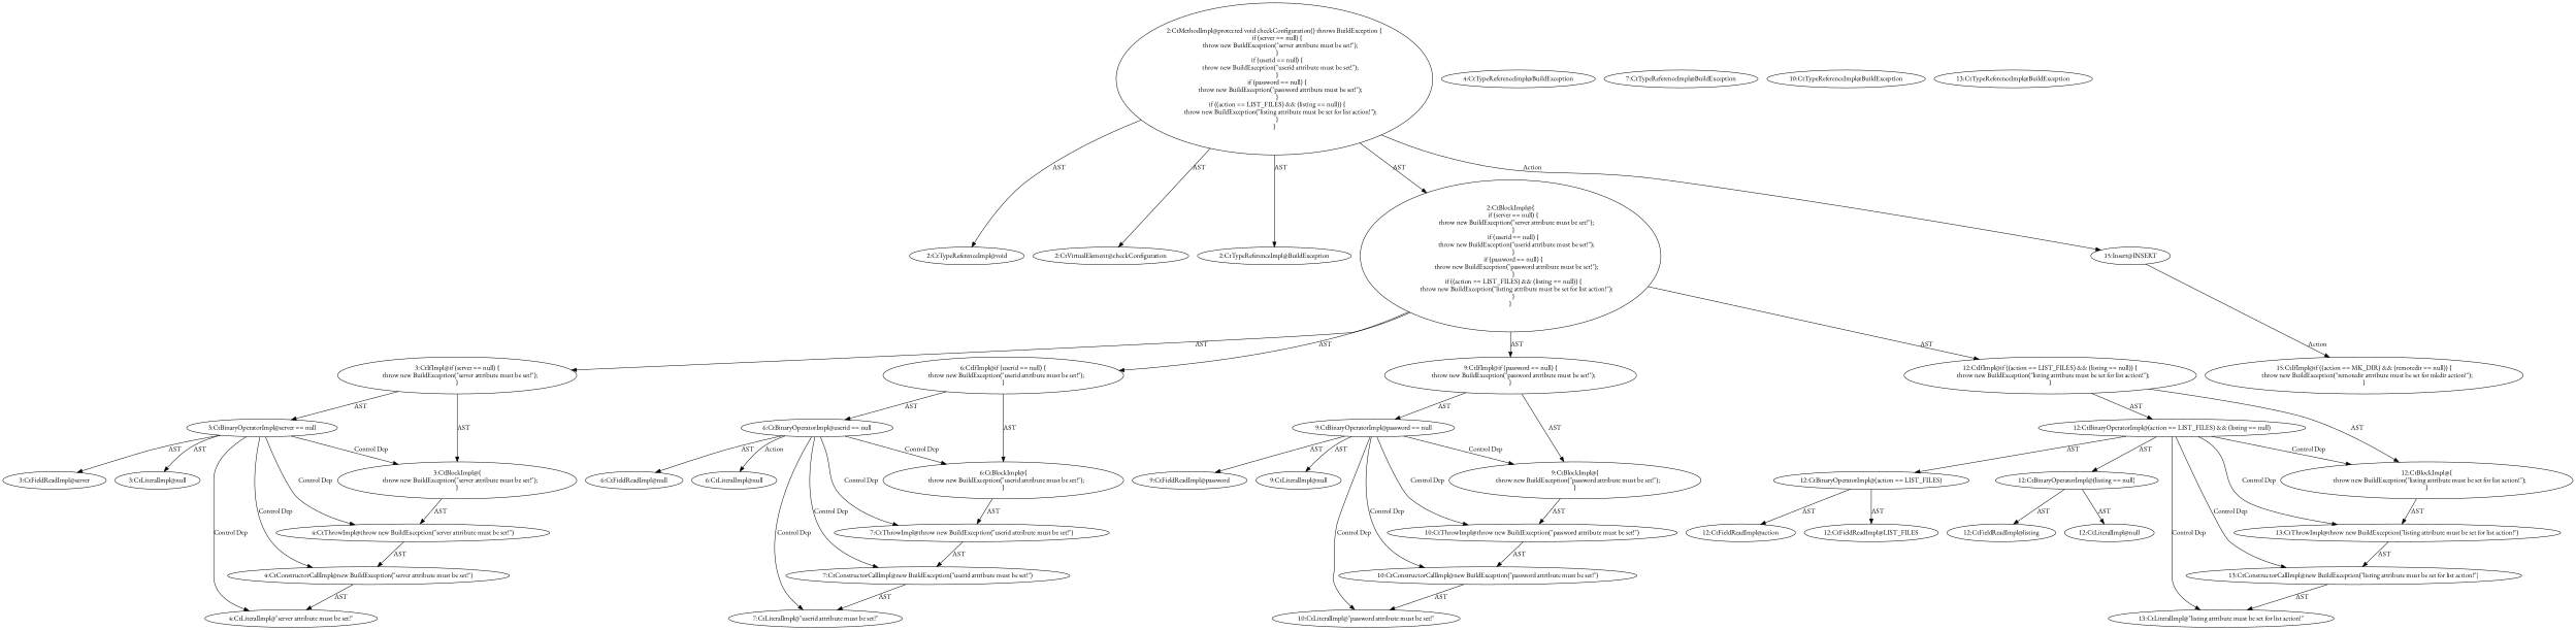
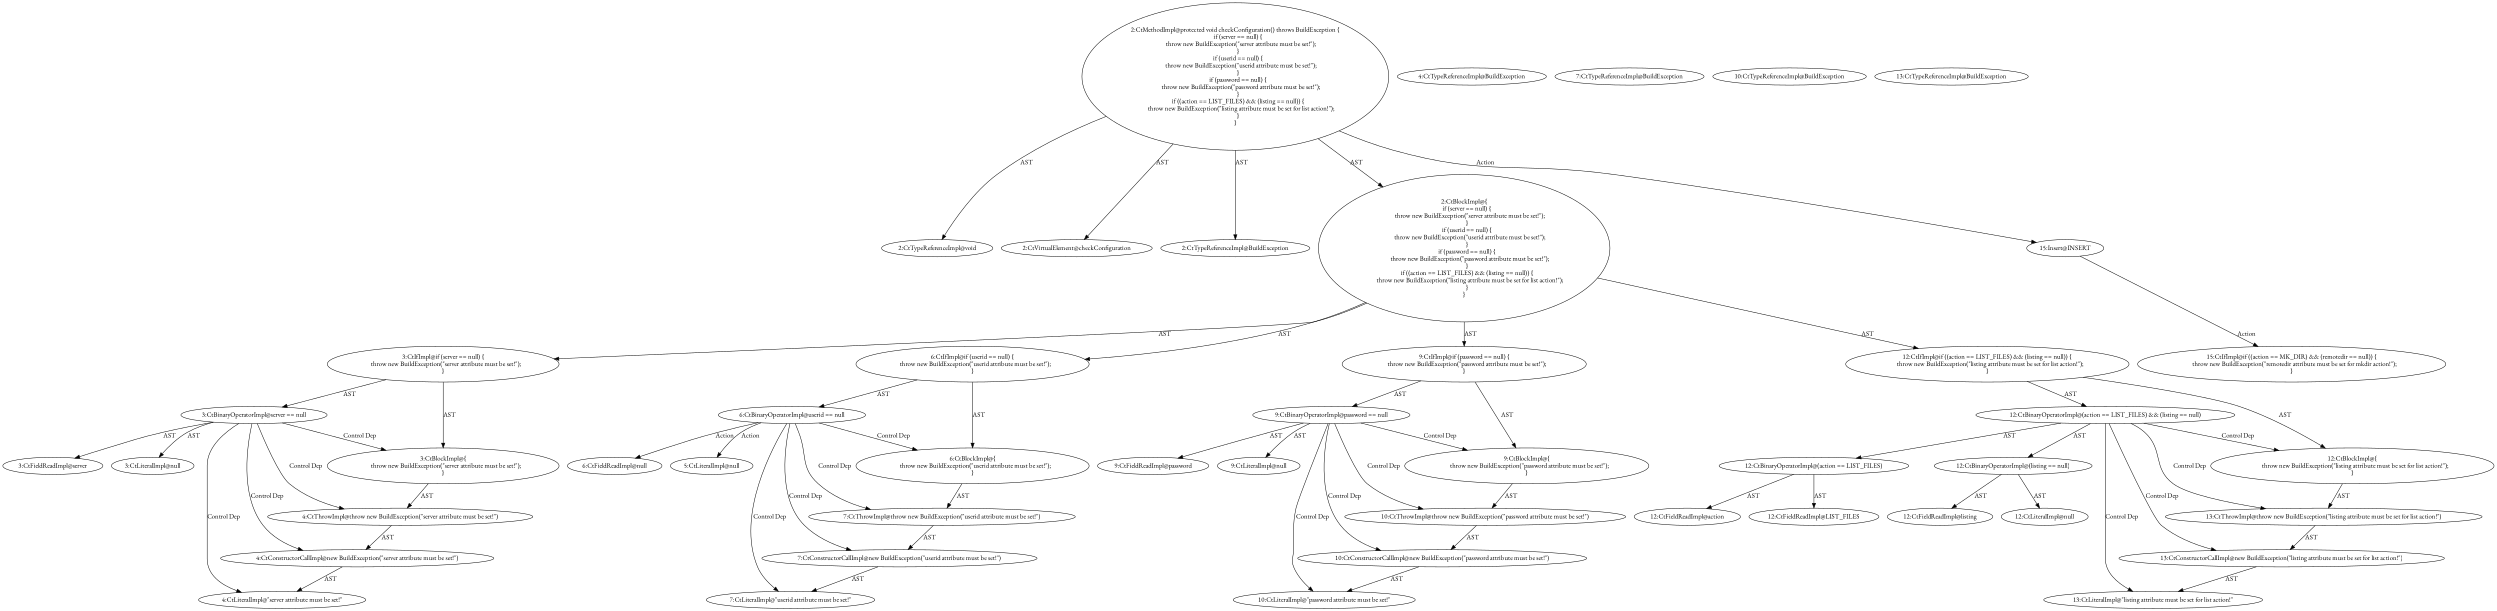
  digraph {
    fontname="EB Garamond"
    node [fontname="EB Garamond" shape=ellipse]
    edge [fontname="EB Garamond"]
    n1 [label="2:CtTypeReferenceImpl@void"]
    n2 [label="2:CtVirtualElement@checkConfiguration"]
    n3 [label="2:CtTypeReferenceImpl@BuildException"]
    n4 [label="3:CtFieldReadImpl@server"]
    n5 [label="3:CtLiteralImpl@null"]
    n6 [label="3:CtBinaryOperatorImpl@server == null"]
    n7 [label="4:CtLiteralImpl@\"server attribute must be set!\""]
    n8 [label="4:CtConstructorCallImpl@new BuildException(\"server attribute must be set!\")"]
    n9 [label="4:CtThrowImpl@throw new BuildException(\"server attribute must be set!\")"]
    n10 [label="3:CtBlockImpl@\{\n    throw new BuildException(\"server attribute must be set!\");\n\}"]
    n11 [label="4:CtTypeReferenceImpl@BuildException"]
    n12 [label="3:CtIfImpl@if (server == null) \{\n    throw new BuildException(\"server attribute must be set!\");\n\}"]
    n13 [label="6:CtFieldReadImpl@null"]
-   n14 [label="6:CtLiteralImpl@null"]
+   n14 [label="5:CtLiteralImpl@null"]
    n15 [label="6:CtBinaryOperatorImpl@userid == null"]
    n16 [label="7:CtLiteralImpl@\"userid attribute must be set!\""]
    n17 [label="7:CtConstructorCallImpl@new BuildException(\"userid attribute must be set!\")"]
    n18 [label="7:CtThrowImpl@throw new BuildException(\"userid attribute must be set!\")"]
    n19 [label="6:CtBlockImpl@\{\n    throw new BuildException(\"userid attribute must be set!\");\n\}"]
    n20 [label="7:CtTypeReferenceImpl@BuildException"]
    n21 [label="6:CtIfImpl@if (userid == null) \{\n    throw new BuildException(\"userid attribute must be set!\");\n\}"]
    n22 [label="9:CtFieldReadImpl@password"]
    n23 [label="9:CtLiteralImpl@null"]
    n24 [label="9:CtBinaryOperatorImpl@password == null"]
    n25 [label="10:CtLiteralImpl@\"password attribute must be set!\""]
    n26 [label="10:CtConstructorCallImpl@new BuildException(\"password attribute must be set!\")"]
    n27 [label="10:CtThrowImpl@throw new BuildException(\"password attribute must be set!\")"]
    n28 [label="9:CtBlockImpl@\{\n    throw new BuildException(\"password attribute must be set!\");\n\}"]
    n29 [label="10:CtTypeReferenceImpl@BuildException"]
    n30 [label="9:CtIfImpl@if (password == null) \{\n    throw new BuildException(\"password attribute must be set!\");\n\}"]
    n31 [label="12:CtFieldReadImpl@action"]
    n32 [label="12:CtFieldReadImpl@LIST_FILES"]
    n33 [label="12:CtBinaryOperatorImpl@(action == LIST_FILES)"]
    n34 [label="12:CtFieldReadImpl@listing"]
    n35 [label="12:CtLiteralImpl@null"]
    n36 [label="12:CtBinaryOperatorImpl@(listing == null)"]
    n37 [label="12:CtBinaryOperatorImpl@(action == LIST_FILES) && (listing == null)"]
    n38 [label="13:CtLiteralImpl@\"listing attribute must be set for list action!\""]
    n39 [label="13:CtConstructorCallImpl@new BuildException(\"listing attribute must be set for list action!\")"]
    n40 [label="13:CtThrowImpl@throw new BuildException(\"listing attribute must be set for list action!\")"]
    n41 [label="12:CtBlockImpl@\{\n    throw new BuildException(\"listing attribute must be set for list action!\");\n\}"]
    n42 [label="13:CtTypeReferenceImpl@BuildException"]
    n43 [label="12:CtIfImpl@if ((action == LIST_FILES) && (listing == null)) \{\n    throw new BuildException(\"listing attribute must be set for list action!\");\n\}"]
    n44 [label="2:CtBlockImpl@\{\n    if (server == null) \{\n        throw new BuildException(\"server attribute must be set!\");\n    \}\n    if (userid == null) \{\n        throw new BuildException(\"userid attribute must be set!\");\n    \}\n    if (password == null) \{\n        throw new BuildException(\"password attribute must be set!\");\n    \}\n    if ((action == LIST_FILES) && (listing == null)) \{\n        throw new BuildException(\"listing attribute must be set for list action!\");\n    \}\n\}"]
    n45 [label="2:CtMethodImpl@protected void checkConfiguration() throws BuildException \{\n    if (server == null) \{\n        throw new BuildException(\"server attribute must be set!\");\n    \}\n    if (userid == null) \{\n        throw new BuildException(\"userid attribute must be set!\");\n    \}\n    if (password == null) \{\n        throw new BuildException(\"password attribute must be set!\");\n    \}\n    if ((action == LIST_FILES) && (listing == null)) \{\n        throw new BuildException(\"listing attribute must be set for list action!\");\n    \}\n\}"]
    n46 [label="15:Insert@INSERT"]
    n47 [label="15:CtIfImpl@if ((action == MK_DIR) && (remotedir == null)) \{\n    throw new BuildException(\"remotedir attribute must be set for mkdir action!\");\n\}"]
    n6 -> n4 [label=AST]
    n6 -> n5 [label=AST]
    n6 -> n7 [label="Control Dep"]
    n6 -> n8 [label="Control Dep"]
    n6 -> n9 [label="Control Dep"]
    n6 -> n10 [label="Control Dep"]
    n8 -> n7 [label=AST]
    n9 -> n8 [label=AST]
    n10 -> n9 [label=AST]
    n12 -> n6 [label=AST]
    n12 -> n10 [label=AST]
-   n15 -> n13 [label=AST]
+   n15 -> n13 [label=Action]
    n15 -> n14 [label=Action]
    n15 -> n16 [label="Control Dep"]
    n15 -> n17 [label="Control Dep"]
    n15 -> n18 [label="Control Dep"]
    n15 -> n19 [label="Control Dep"]
    n17 -> n16 [label=AST]
    n18 -> n17 [label=AST]
    n19 -> n18 [label=AST]
    n21 -> n15 [label=AST]
    n21 -> n19 [label=AST]
    n24 -> n22 [label=AST]
    n24 -> n23 [label=AST]
    n24 -> n25 [label="Control Dep"]
    n24 -> n26 [label="Control Dep"]
    n24 -> n27 [label="Control Dep"]
    n24 -> n28 [label="Control Dep"]
    n26 -> n25 [label=AST]
    n27 -> n26 [label=AST]
    n28 -> n27 [label=AST]
    n30 -> n24 [label=AST]
    n30 -> n28 [label=AST]
    n33 -> n31 [label=AST]
    n33 -> n32 [label=AST]
    n36 -> n34 [label=AST]
    n36 -> n35 [label=AST]
    n37 -> n33 [label=AST]
    n37 -> n36 [label=AST]
    n37 -> n38 [label="Control Dep"]
    n37 -> n39 [label="Control Dep"]
    n37 -> n40 [label="Control Dep"]
    n37 -> n41 [label="Control Dep"]
    n39 -> n38 [label=AST]
    n40 -> n39 [label=AST]
    n41 -> n40 [label=AST]
    n43 -> n37 [label=AST]
    n43 -> n41 [label=AST]
    n44 -> n12 [label=AST]
    n44 -> n21 [label=AST]
    n44 -> n30 [label=AST]
    n44 -> n43 [label=AST]
    n45 -> n1 [label=AST]
    n45 -> n2 [label=AST]
    n45 -> n3 [label=AST]
    n45 -> n44 [label=AST]
    n45 -> n46 [label=Action]
    n46 -> n47 [label=Action]
  }
